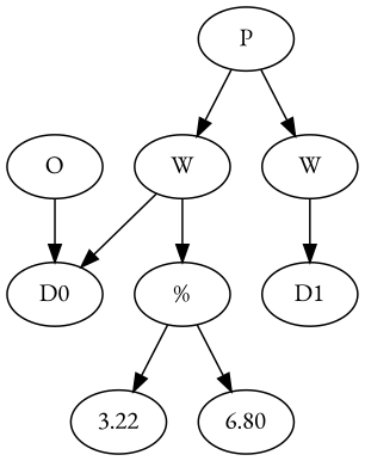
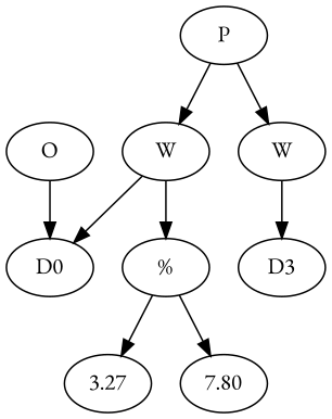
  digraph {
    fontname="EB Garamond"
    node [fontname="EB Garamond"]
    edge [fontname="EB Garamond"]
    n1 [label=O]
    n2 [label=D0]
    n3 [label=P]
    n4 [label=W]
    n5 [label=W]
    n6 [label="%"]
-   n7 [label=D1]
-   n8 [label=3.22]
-   n9 [label=6.80]
+   n7 [label=D3]
+   n8 [label=3.27]
+   n9 [label=7.80]
    n1 -> n2
    n3 -> n4
    n3 -> n5
    n4 -> n2
    n4 -> n6
    n5 -> n7
    n6 -> n8
    n6 -> n9
  }
